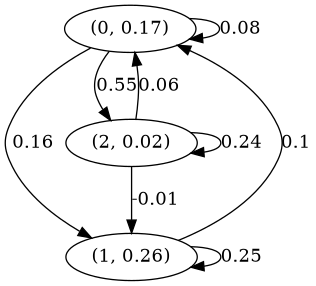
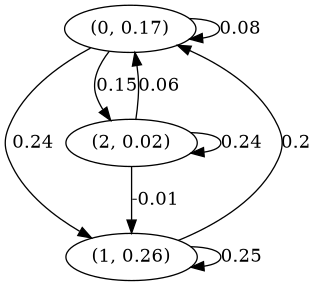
  digraph {
    n1 [label="(0, 0.17)"]
    n2 [label="(1, 0.26)"]
    n3 [label="(2, 0.02)"]
    n1 -> n1 [label=0.08]
-   n1 -> n2 [label=0.16]
-   n1 -> n3 [label=0.55]
-   n2 -> n1 [label=0.1]
+   n1 -> n2 [label=0.24]
+   n1 -> n3 [label=0.15]
+   n2 -> n1 [label=0.2]
    n2 -> n2 [label=0.25]
    n3 -> n1 [label=0.06]
    n3 -> n2 [label=-0.01]
    n3 -> n3 [label=0.24]
  }
